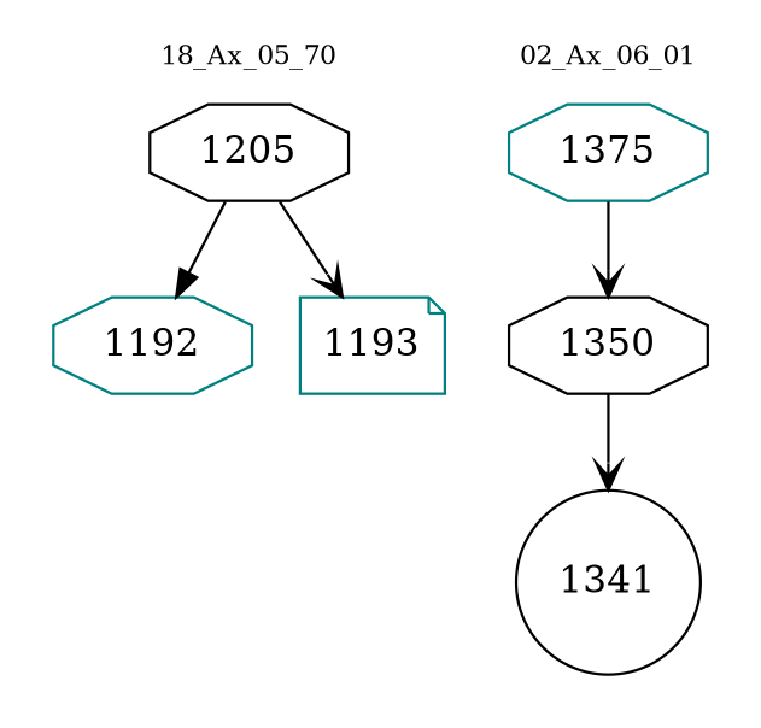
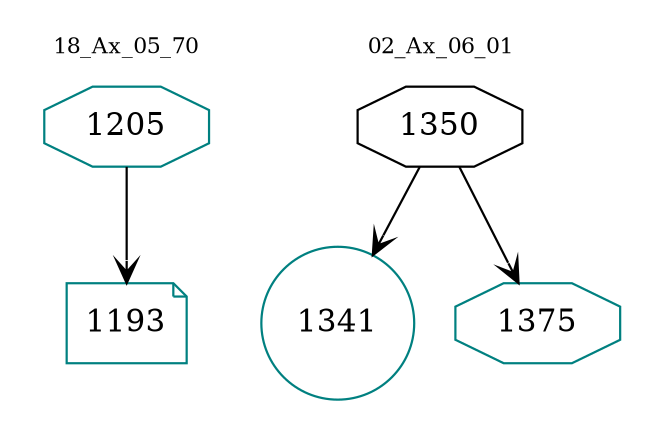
  digraph {
    node [color=teal shape=octagon]
    edge [arrowhead=vee color=black]
-   n1 [color=black label=1205]
-   n2 [label=1192]
+   n1 [label=1205]
    n3 [label=1193 shape=note]
    n4 [color=black label=1350]
-   n5 [color=black label=1341 shape=circle]
+   n5 [label=1341 shape=circle]
    n6 [label=1375]
    subgraph cluster_1 {
      color=white
      fontsize=10
      label="18_Ax_05_70"
      n1
-     n2
      n3
    }
    subgraph cluster_2 {
      color=white
      fontsize=10
      label="02_Ax_06_01"
      n4
      n5
      n6
    }
-   n1 -> n2 [arrowhead=normal]
    n1 -> n3
    n4 -> n5
-   n6 -> n4
+   n4 -> n6
  }
